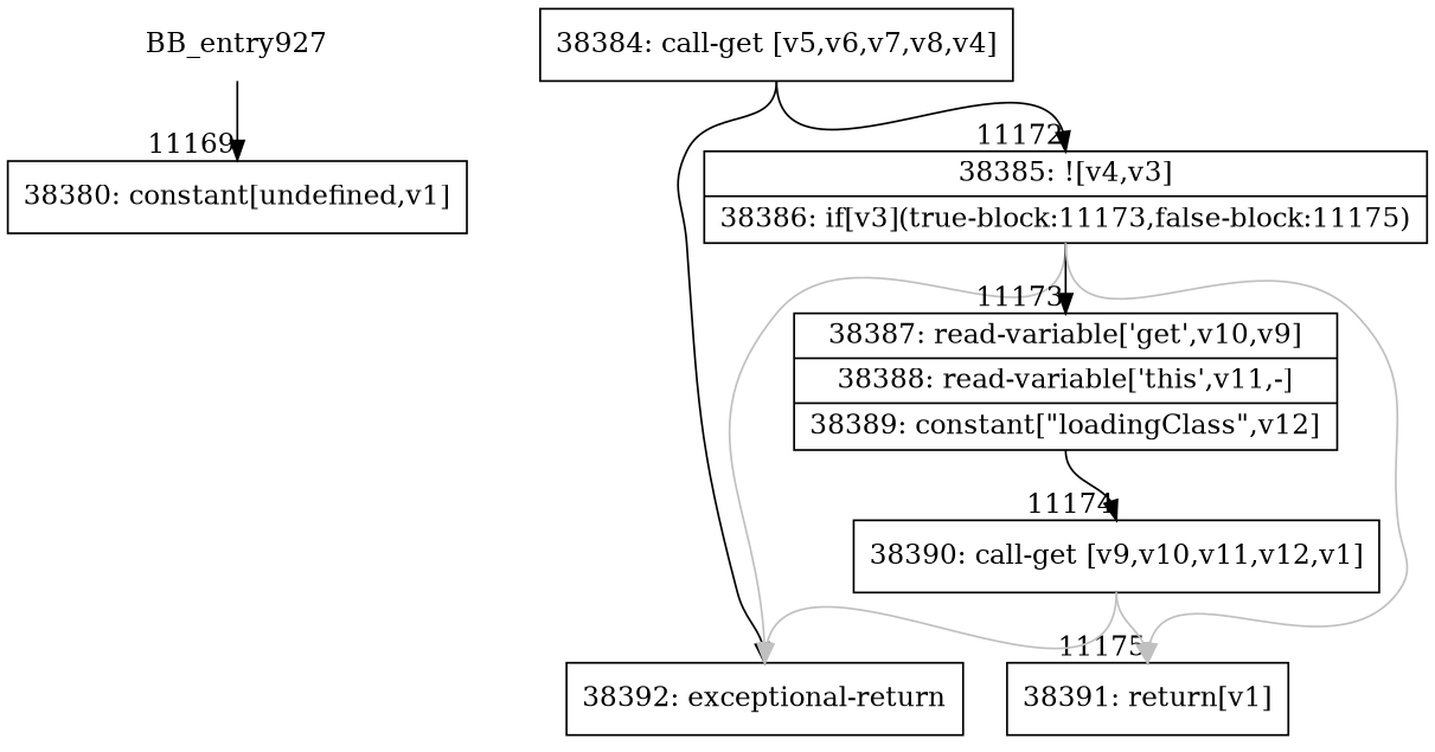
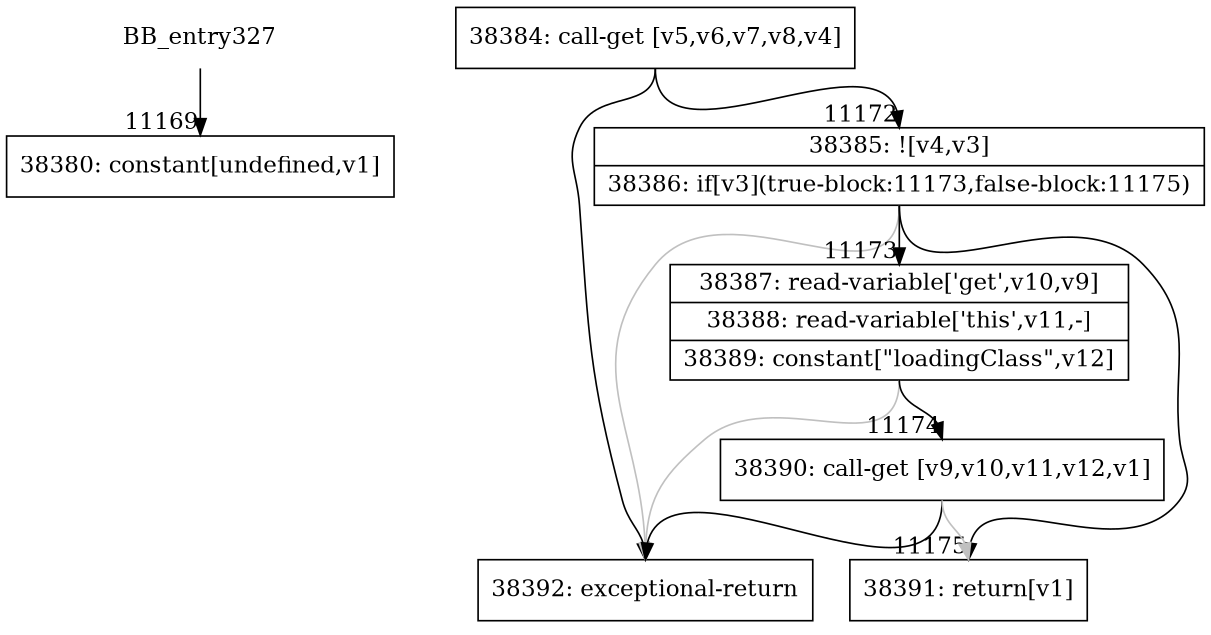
  digraph {
    rankdir=TD
    node [shape=record]
    edge [headport=n tailport=s]
-   BB_entry927 [shape=none]
+   BB_entry927 [shape=none label=BB_entry327]
    n2 [label="{38380: constant[undefined,v1]}"]
    n3 [label="{38384: call-get [v5,v6,v7,v8,v4]}"]
    n4 [label="{38392: exceptional-return}"]
    n5 [label="{38385: ![v4,v3]|38386: if[v3](true-block:11173,false-block:11175)}"]
    n6 [label="{38387: read-variable['get',v10,v9]|38388: read-variable['this',v11,-]|38389: constant[\"loadingClass\",v12]}"]
    n7 [label="{38391: return[v1]}"]
    n8 [label="{38390: call-get [v9,v10,v11,v12,v1]}"]
    BB_entry927 -> n2 [headlabel="    11169"]
    n3 -> n4 [color=black]
    n3 -> n5 [headlabel="      11172"]
    n5 -> n4 [color=gray]
    n5 -> n6 [headlabel="      11173"]
-   n5 -> n7 [headlabel="      11175" color=gray]
+   n5 -> n7 [headlabel="      11175"]
+   n6 -> n4 [color=gray]
    n6 -> n8 [headlabel="      11174"]
-   n8 -> n4 [color=gray]
+   n8 -> n4 [color=black]
    n8 -> n7 [color=gray]
  }
